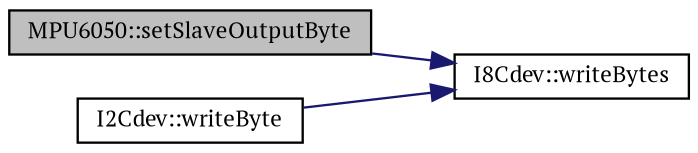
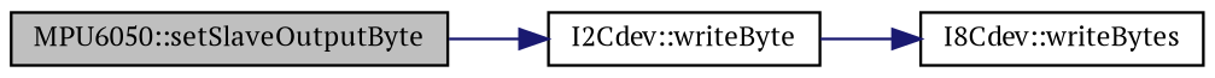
  digraph {
    fontname="PT Serif"
    rankdir=LR
    node [color=black fillcolor=white fontname="PT Serif" fontsize=10 shape=record style=filled]
    edge [color=midnightblue fontname="PT Serif" fontsize=10 labelfontname=Helvetica labelfontsize=10 style=solid]
    n1 [fillcolor=grey75 fontcolor=black height=0.2 label="MPU6050::setSlaveOutputByte" width=0.4]
    n2 [height=0.2 label="I2Cdev::writeByte" width=0.4]
    n3 [height=0.2 label="I8Cdev::writeBytes" width=0.4]
-   n1 -> n3
+   n1 -> n2
    n2 -> n3
  }
